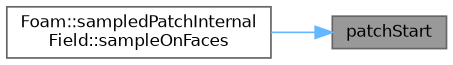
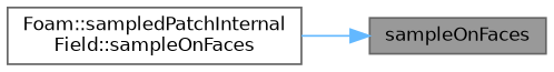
  digraph {
    rankdir=RL
    node [fontname=Helvetica fontsize=10 shape=box style=filled]
-   n1 [color=gray40 fillcolor=grey60 fontcolor=black height=0.2 label=patchStart width=0.4]
+   n1 [color=gray40 fillcolor=grey60 fontcolor=black height=0.2 label=sampleOnFaces width=0.4]
    n2 [color=grey40 fillcolor=white height=0.2 label="Foam::sampledPatchInternal\lField::sampleOnFaces" width=0.4]
    n1 -> n2 [color=steelblue1 dir=back fontname=Helvetica fontsize=10 labelfontname=Helvetica labelfontsize=10 style=solid]
  }
